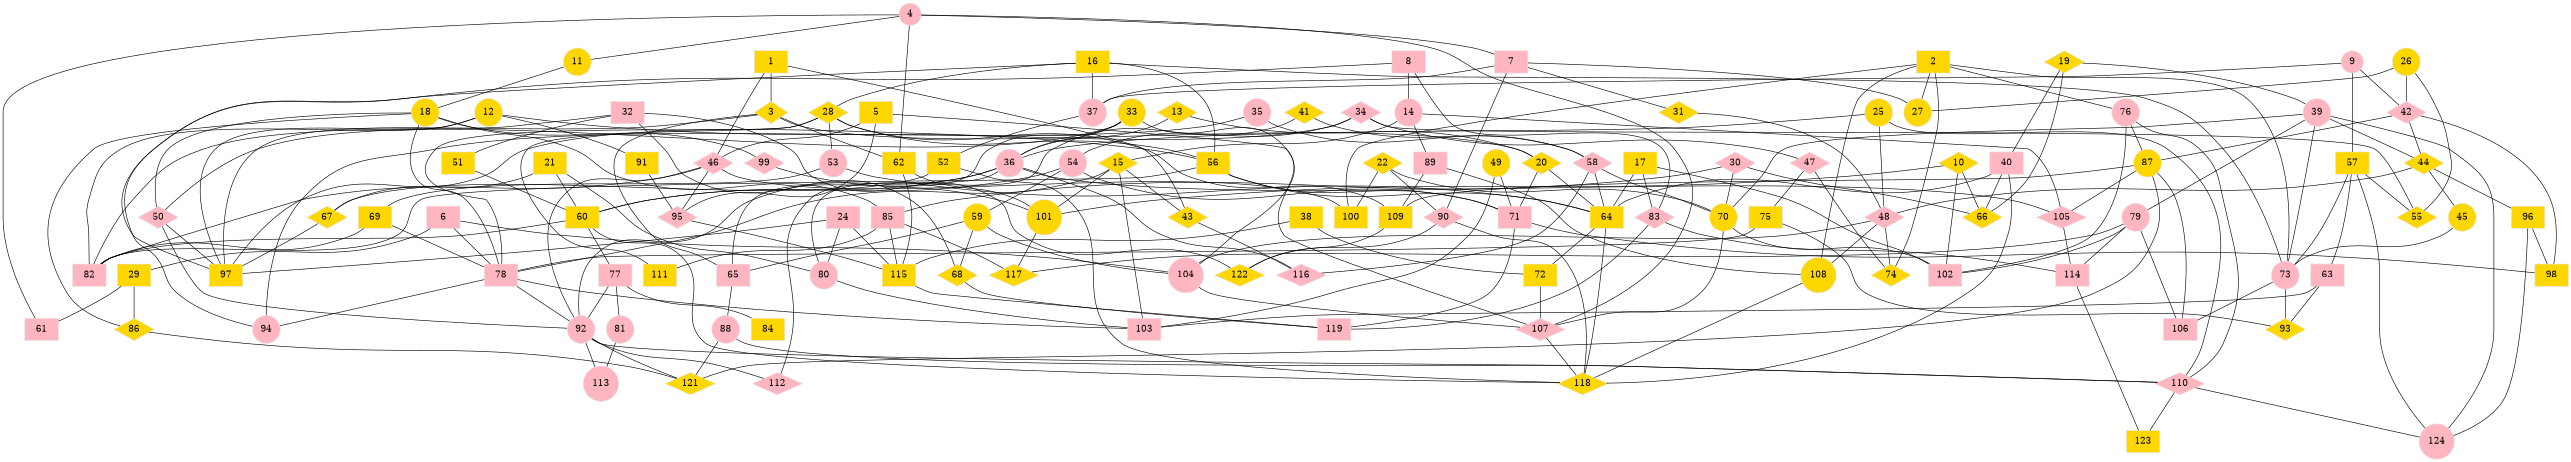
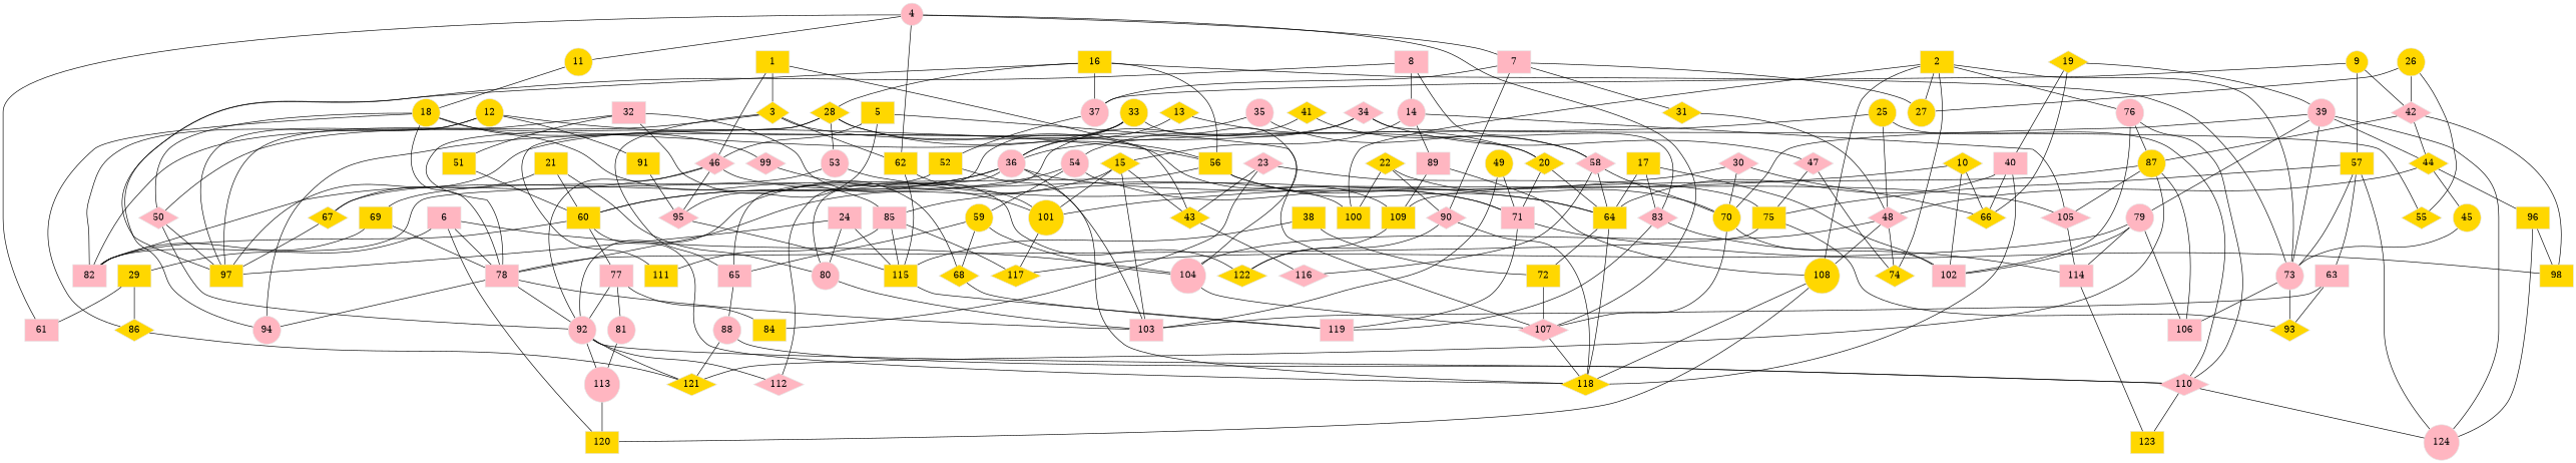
  graph {
    node [color=gray90 fillcolor=gold shape=box style=filled]
    3 [shape=diamond]
    1
    43 [shape=diamond]
    46 [fillcolor=lightpink shape=diamond]
    20 [shape=diamond]
    62
    65 [fillcolor=lightpink]
    82 [fillcolor=lightpink]
    116 [fillcolor=lightpink shape=diamond]
    100
    95 [fillcolor=lightpink shape=diamond]
    92 [fillcolor=lightpink shape=circle]
    27 [shape=circle]
    2
    73 [fillcolor=lightpink shape=circle]
    74 [shape=diamond]
    76 [fillcolor=lightpink shape=circle]
    108 [shape=circle]
    93 [shape=diamond]
    106 [fillcolor=lightpink]
    102 [fillcolor=lightpink]
    110 [fillcolor=lightpink shape=diamond]
    87 [shape=circle]
+   120
    118 [shape=diamond]
    64
    71 [fillcolor=lightpink]
    101 [shape=circle]
    115
    88 [fillcolor=lightpink shape=circle]
    4 [fillcolor=lightpink shape=circle]
    7 [fillcolor=lightpink]
    11 [shape=circle]
    61 [fillcolor=lightpink]
    107 [fillcolor=lightpink shape=diamond]
    31 [shape=diamond]
    37 [fillcolor=lightpink shape=circle]
    90 [fillcolor=lightpink shape=diamond]
    18 [shape=circle]
    5
    6 [fillcolor=lightpink]
    29
    78 [fillcolor=lightpink]
    104 [fillcolor=lightpink shape=circle]
    86 [shape=diamond]
    94 [fillcolor=lightpink shape=circle]
    103 [fillcolor=lightpink]
    48 [fillcolor=lightpink shape=diamond]
    52
    122 [shape=diamond]
    8 [fillcolor=lightpink]
    14 [fillcolor=lightpink shape=circle]
    83 [fillcolor=lightpink shape=diamond]
    15 [shape=diamond]
    89 [fillcolor=lightpink]
    105 [fillcolor=lightpink shape=diamond]
    119 [fillcolor=lightpink]
    114 [fillcolor=lightpink]
-   9 [fillcolor=lightpink shape=circle]
+   9 [shape=circle]
    42 [fillcolor=lightpink shape=diamond]
    57
    44 [shape=diamond]
    98
    75
    124 [fillcolor=lightpink shape=circle]
    63 [fillcolor=lightpink]
    10 [shape=diamond]
    66 [shape=diamond]
    117 [shape=diamond]
    50 [fillcolor=lightpink shape=diamond]
    85 [fillcolor=lightpink]
    99 [fillcolor=lightpink shape=diamond]
    12 [shape=circle]
    56
    91
    97
    13 [shape=diamond]
    36 [fillcolor=lightpink shape=circle]
    60
    112 [fillcolor=lightpink shape=diamond]
    109
    16
    28 [shape=diamond]
    53 [fillcolor=lightpink shape=circle]
    111
    17
    72
    121 [shape=diamond]
    19 [shape=diamond]
    39 [fillcolor=lightpink shape=circle]
    40 [fillcolor=lightpink]
    38
    70 [shape=circle]
    79 [fillcolor=lightpink shape=circle]
    21
    67 [shape=diamond]
    80 [fillcolor=lightpink shape=circle]
    77 [fillcolor=lightpink]
    22 [shape=diamond]
+   23 [fillcolor=lightpink shape=diamond]
    84
    24 [fillcolor=lightpink]
    25 [shape=circle]
    123
    26 [shape=circle]
    55 [shape=diamond]
    69
    30 [fillcolor=lightpink shape=diamond]
    32 [fillcolor=lightpink]
    51
    68 [shape=diamond]
    33 [shape=circle]
    34 [fillcolor=lightpink shape=diamond]
    47 [fillcolor=lightpink shape=diamond]
    54 [fillcolor=lightpink shape=circle]
    59 [shape=circle]
    35 [fillcolor=lightpink shape=circle]
    58 [fillcolor=lightpink shape=diamond]
    113 [fillcolor=lightpink shape=circle]
    45 [shape=circle]
    96
    41 [shape=diamond]
    49 [shape=circle]
    81 [fillcolor=lightpink shape=circle]
    3 -- 20
    3 -- 62
    3 -- 65
    3 -- 82
    1 -- 3
    1 -- 43
    1 -- 46
    43 -- 116
    46 -- 82
    46 -- 100
    46 -- 95
    46 -- 92
    20 -- 64
    20 -- 71
    62 -- 101
    62 -- 115
    65 -- 88
    95 -- 115
    92 -- 110
    92 -- 112
    92 -- 121
    92 -- 113
    2 -- 100
    2 -- 27
    2 -- 73
    2 -- 74
    2 -- 76
    2 -- 108
    73 -- 93
    73 -- 106
    76 -- 102
    76 -- 110
    76 -- 87
+   108 -- 120
    108 -- 118
    110 -- 124
    110 -- 123
    87 -- 106
    87 -- 105
    87 -- 109
    87 -- 121
    64 -- 118
    64 -- 72
    71 -- 119
    71 -- 98
    101 -- 117
    115 -- 119
    88 -- 110
    88 -- 121
    4 -- 62
    4 -- 7
    4 -- 11
    4 -- 61
    4 -- 107
    7 -- 27
    7 -- 31
    7 -- 37
    7 -- 90
    11 -- 18
    107 -- 118
    31 -- 48
    37 -- 52
    90 -- 118
    90 -- 122
    18 -- 78
    18 -- 86
    18 -- 50
    18 -- 85
    18 -- 99
    5 -- 46
    5 -- 95
    5 -- 107
+   6 -- 120
    6 -- 29
    6 -- 78
    6 -- 104
    29 -- 61
    29 -- 86
    78 -- 92
    78 -- 94
    78 -- 103
    104 -- 107
    86 -- 121
    48 -- 74
    48 -- 108
    48 -- 104
    52 -- 118
    52 -- 67
    8 -- 94
    8 -- 14
    8 -- 83
    14 -- 15
    14 -- 89
    14 -- 105
    83 -- 119
    83 -- 114
    15 -- 43
    15 -- 101
    15 -- 78
    15 -- 103
    89 -- 108
    89 -- 109
    105 -- 114
    114 -- 123
    9 -- 37
    9 -- 42
    9 -- 57
    42 -- 87
    42 -- 44
    42 -- 98
    57 -- 73
-   57 -- 55
+   57 -- 75
    57 -- 124
    57 -- 63
    44 -- 48
    44 -- 45
    44 -- 96
    75 -- 93
    75 -- 78
    63 -- 93
    63 -- 103
    10 -- 102
    10 -- 101
    10 -- 66
    50 -- 92
    50 -- 97
    85 -- 115
    85 -- 117
    85 -- 111
    99 -- 101
    12 -- 82
    12 -- 56
    12 -- 91
    12 -- 97
    56 -- 82
    56 -- 64
    56 -- 71
    91 -- 95
    13 -- 20
    13 -- 36
-   36 -- 116
+   36 -- 103
    36 -- 92
    36 -- 105
    36 -- 60
    36 -- 112
    60 -- 82
    60 -- 118
    60 -- 77
    109 -- 122
    16 -- 73
    16 -- 37
    16 -- 56
    16 -- 97
    16 -- 28
    28 -- 78
    28 -- 56
    28 -- 109
    28 -- 53
    28 -- 111
    53 -- 64
    53 -- 69
    17 -- 102
    17 -- 64
    17 -- 83
    72 -- 107
    19 -- 66
    19 -- 39
    19 -- 40
    39 -- 73
    39 -- 44
    39 -- 124
    39 -- 70
    39 -- 79
    40 -- 118
    40 -- 64
    40 -- 66
    38 -- 115
    38 -- 72
    70 -- 102
    70 -- 107
    79 -- 106
    79 -- 102
    79 -- 114
    79 -- 117
    21 -- 60
    21 -- 67
    21 -- 80
    67 -- 97
    80 -- 103
    77 -- 92
    77 -- 84
    77 -- 81
    22 -- 100
    22 -- 90
    22 -- 70
+   23 -- 43
+   23 -- 75
+   23 -- 84
    24 -- 115
    24 -- 97
    24 -- 80
    25 -- 110
    25 -- 48
    25 -- 36
    26 -- 27
    26 -- 42
    26 -- 55
    69 -- 82
    69 -- 78
    30 -- 66
    30 -- 85
    30 -- 70
    32 -- 122
    32 -- 97
    32 -- 51
    32 -- 68
    51 -- 60
    68 -- 119
    33 -- 65
    33 -- 104
    33 -- 50
    33 -- 36
    34 -- 97
    34 -- 55
    34 -- 47
    34 -- 54
    47 -- 74
    47 -- 75
    54 -- 71
    54 -- 60
    54 -- 59
    59 -- 65
    59 -- 104
    59 -- 68
    35 -- 94
    35 -- 58
    58 -- 116
    58 -- 64
    58 -- 70
+   113 -- 120
    45 -- 73
    96 -- 98
    96 -- 124
    41 -- 80
    41 -- 58
    49 -- 71
    49 -- 103
    81 -- 113
  }
